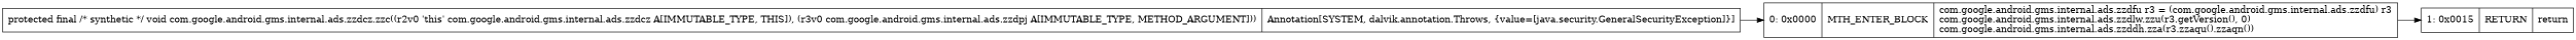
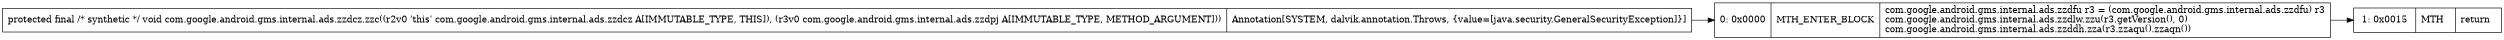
  digraph {
    rankdir=LR
    node [shape=record]
    n1 [label="{0\:\ 0x0000|MTH_ENTER_BLOCK\l|com.google.android.gms.internal.ads.zzdfu r3 = (com.google.android.gms.internal.ads.zzdfu) r3\lcom.google.android.gms.internal.ads.zzdlw.zzu(r3.getVersion(), 0)\lcom.google.android.gms.internal.ads.zzddh.zza(r3.zzaqu().zzaqn())\l}"]
-   n2 [label="{1\:\ 0x0015|RETURN\l|return\l}"]
+   n2 [label="{1\:\ 0x0015|MTH\l|return\l}"]
    n3 [label="{protected final \/* synthetic *\/ void com.google.android.gms.internal.ads.zzdcz.zzc((r2v0 'this' com.google.android.gms.internal.ads.zzdcz A[IMMUTABLE_TYPE, THIS]), (r3v0 com.google.android.gms.internal.ads.zzdpj A[IMMUTABLE_TYPE, METHOD_ARGUMENT]))  | Annotation[SYSTEM, dalvik.annotation.Throws, \{value=[java.security.GeneralSecurityException]\}]\l}"]
    n1 -> n2
    n3 -> n1
  }
